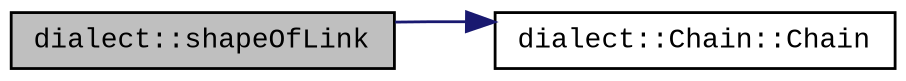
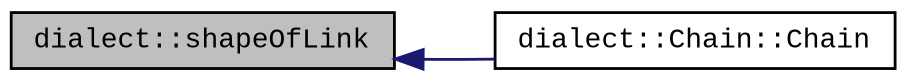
  digraph {
    rankdir=LR
    fontname="Liberation Mono"
    node [color=black fontname="Liberation Mono" fontsize=10 shape=record style=filled]
    n1 [fillcolor=grey75 fontcolor=black height=0.2 label="dialect::shapeOfLink" width=0.4]
    n2 [fillcolor=white height=0.2 label="dialect::Chain::Chain" width=0.4]
-   n2 -> n1 [color=midnightblue dir=back fontname="Liberation Mono" fontsize=10 labelfontname=Helvetica labelfontsize=10 style=solid]
+   n1 -> n2 [color=midnightblue dir=back fontname="Liberation Mono" fontsize=10 labelfontname=Helvetica labelfontsize=10 style=solid]
  }
